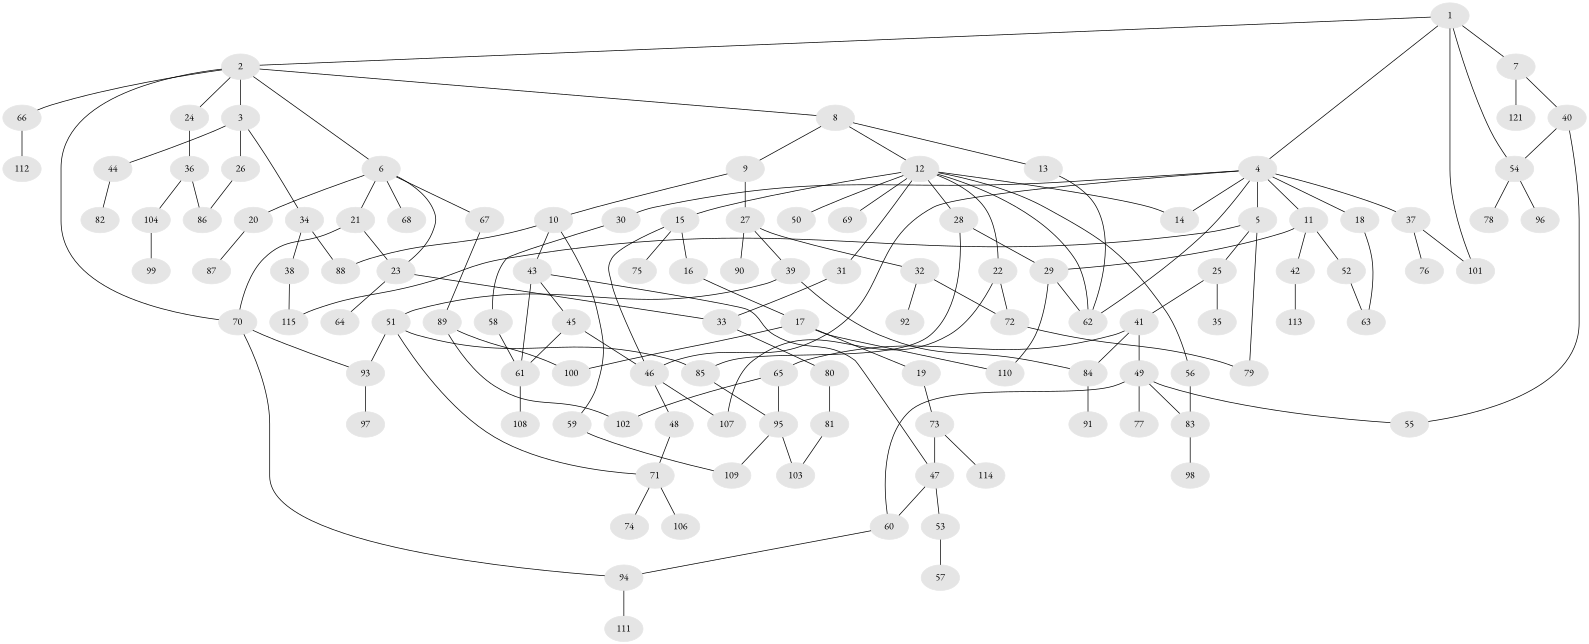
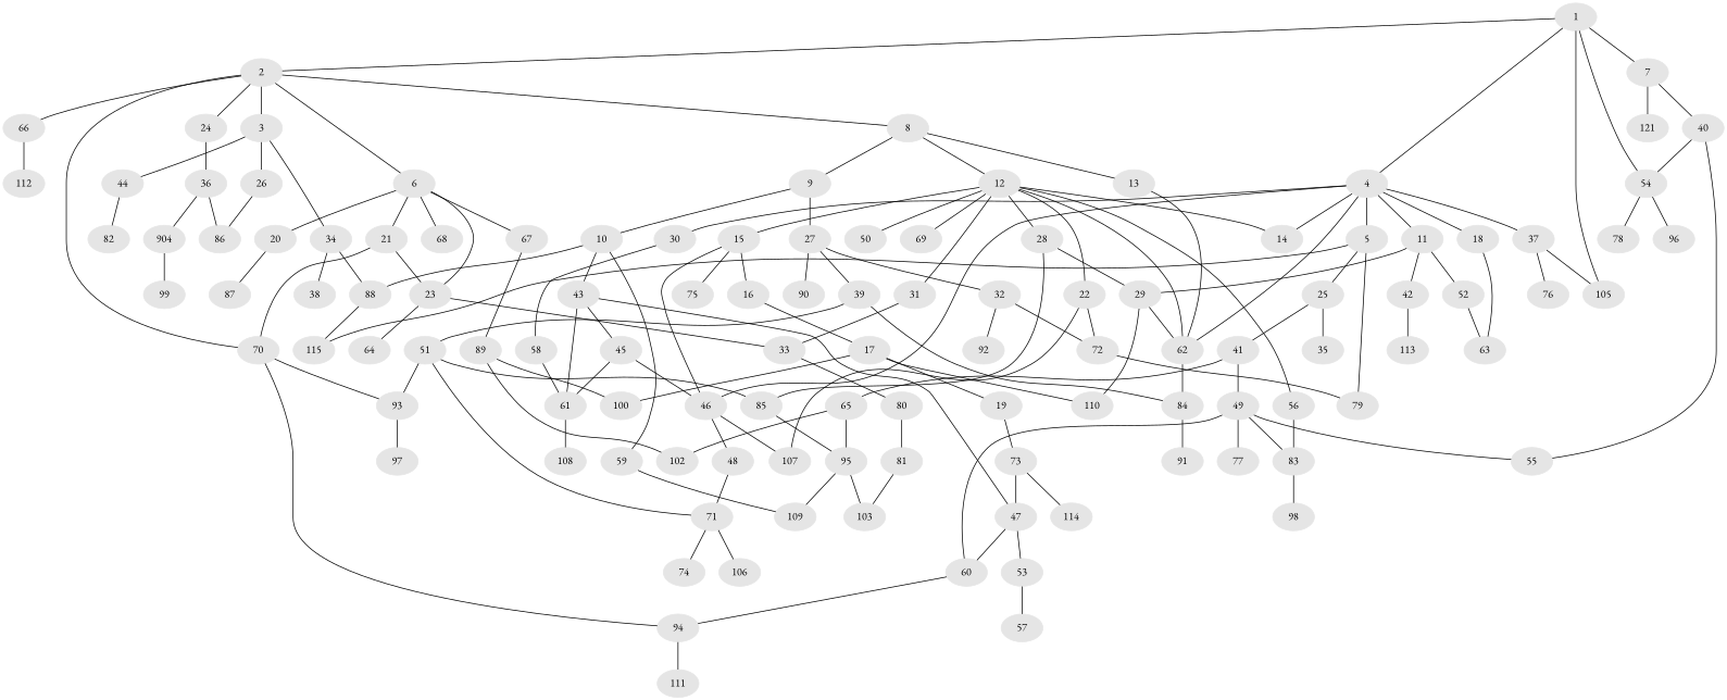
  graph {
    fontname="EB Garamond"
    node [color=gray90 fontname="EB Garamond" style=filled]
    edge [fontname="EB Garamond"]
    1
    2
    4
    7
    54
-   105 [label=101]
+   105
    3
    6
    8
    24
    66
    70
    5
    11
    14
    18
    30
    37
    46
    62
    40
    n22 [label=121]
    78
    96
    26
    34
    44
    20
    21
    23
    67
    68
    9
    12
    13
    36
    112
    93
    94
    86
    88
    38
    82
    25
    79
    115
    29
    42
    52
    63
    58
    76
    107
    48
    35
    41
    87
    33
    64
    89
    55
    10
    27
    15
    22
    28
    31
    50
    56
    69
    43
    59
    32
    39
    90
    47
    45
    61
    109
    110
    113
    16
    75
    72
    85
    83
    17
    19
    100
    73
    53
    60
    114
    80
-   104
+   104 [label=904]
    84
    49
    65
    92
    51
    95
    81
    99
    71
    91
    77
    102
    108
    57
    74
    106
    98
    97
    111
    103
    1 -- 2
    1 -- 4
    1 -- 7
    1 -- 54
    1 -- 105
    2 -- 3
    2 -- 6
    2 -- 8
    2 -- 24
    2 -- 66
    2 -- 70
    4 -- 5
    4 -- 11
    4 -- 14
    4 -- 18
    4 -- 30
    4 -- 37
    4 -- 46
    4 -- 62
    7 -- 40
    7 -- n22
    54 -- 78
    54 -- 96
    3 -- 26
    3 -- 34
    3 -- 44
    6 -- 20
    6 -- 21
    6 -- 23
    6 -- 67
    6 -- 68
    8 -- 9
    8 -- 12
    8 -- 13
    24 -- 36
    66 -- 112
    70 -- 93
    70 -- 94
    5 -- 25
    5 -- 79
    5 -- 115
    11 -- 29
    11 -- 42
    11 -- 52
    18 -- 63
    30 -- 58
    37 -- 105
    37 -- 76
    46 -- 107
    46 -- 48
    40 -- 54
    40 -- 55
    26 -- 86
    34 -- 88
    34 -- 38
    44 -- 82
    20 -- 87
    21 -- 70
    21 -- 23
    23 -- 33
    23 -- 64
    67 -- 89
    9 -- 10
    9 -- 27
    12 -- 14
    12 -- 62
    12 -- 15
    12 -- 22
    12 -- 28
    12 -- 31
    12 -- 50
    12 -- 56
    12 -- 69
    13 -- 62
    36 -- 86
    36 -- 104
    93 -- 97
    94 -- 111
-   38 -- 115
+   88 -- 115
    25 -- 35
    25 -- 41
    29 -- 62
    29 -- 110
    42 -- 113
    52 -- 63
    58 -- 61
    48 -- 71
-   41 -- 84
+   62 -- 84
    41 -- 49
    41 -- 65
    33 -- 80
    89 -- 100
    89 -- 102
    10 -- 88
    10 -- 43
    10 -- 59
    27 -- 32
    27 -- 39
    27 -- 90
    15 -- 46
    15 -- 16
    15 -- 75
    22 -- 107
    22 -- 72
    28 -- 29
    28 -- 85
    31 -- 33
    56 -- 83
    43 -- 47
    43 -- 45
    43 -- 61
    59 -- 109
    32 -- 72
    32 -- 92
    39 -- 84
    39 -- 51
    47 -- 53
    47 -- 60
    45 -- 46
    45 -- 61
    61 -- 108
    16 -- 17
    72 -- 79
    85 -- 95
    83 -- 98
    17 -- 110
    17 -- 19
    17 -- 100
    19 -- 73
    73 -- 47
    73 -- 114
    53 -- 57
    60 -- 94
    80 -- 81
    104 -- 99
    84 -- 91
    49 -- 55
    49 -- 83
    49 -- 60
    49 -- 77
    65 -- 95
    65 -- 102
    51 -- 93
    51 -- 85
    51 -- 71
    95 -- 109
    95 -- 103
    81 -- 103
    71 -- 74
    71 -- 106
  }
